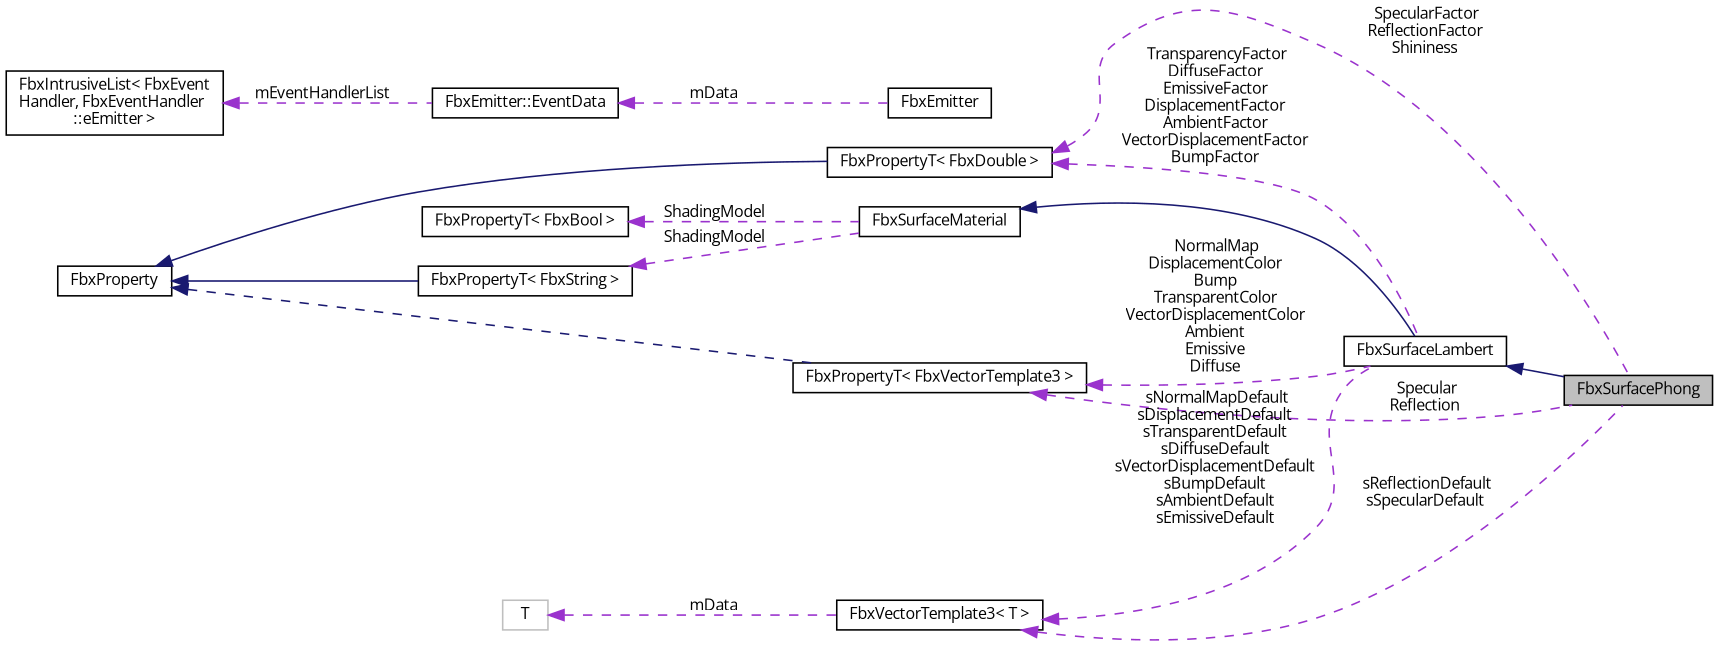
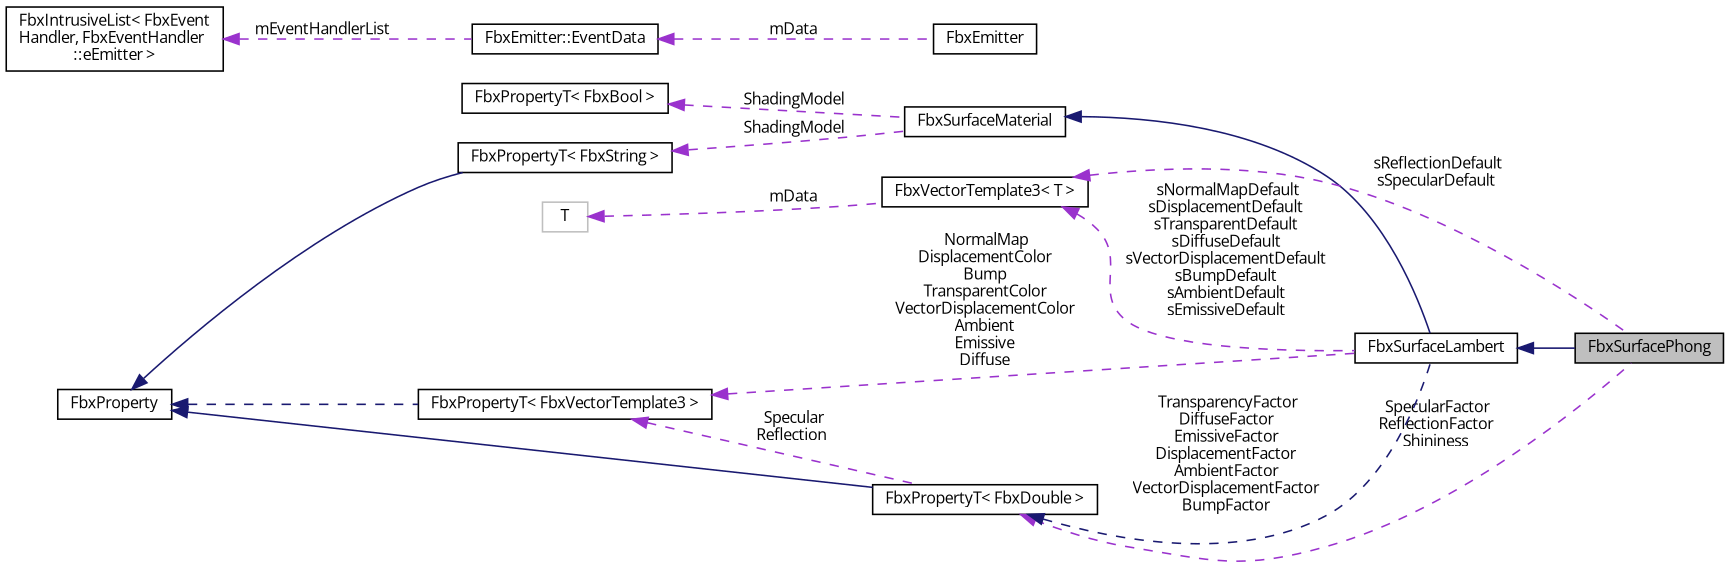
  digraph {
    fontname="Open Sans"
    rankdir=LR
    node [color=black fillcolor=white fontname="Open Sans" fontsize=10 shape=record style=filled]
    edge [color=darkorchid3 dir=back fontname="Open Sans" fontsize=10 labelfontname=Helvetica labelfontsize=10 style=dashed]
    n1 [fillcolor=grey75 fontcolor=black height=0.2 label=FbxSurfacePhong width=0.4]
    n2 [height=0.2 label=FbxSurfaceLambert width=0.4]
    n3 [height=0.2 label=FbxSurfaceMaterial width=0.4]
    n4 [height=0.2 label=FbxEmitter width=0.4]
    n5 [height=0.2 label="FbxEmitter::EventData" width=0.4]
    n6 [height=0.2 label="FbxIntrusiveList\< FbxEvent\lHandler, FbxEventHandler\l::eEmitter \>" width=0.4]
    n7 [height=0.2 label=FbxProperty width=0.4]
    n8 [height=0.2 label="FbxPropertyT\< FbxString \>" width=0.4]
    n9 [height=0.2 label="FbxPropertyT\< FbxDouble \>" width=0.4]
    n10 [height=0.2 label="FbxPropertyT\< FbxVectorTemplate3 \>" width=0.4]
    n11 [height=0.2 label="FbxPropertyT\< FbxBool \>" width=0.4]
    n12 [height=0.2 label="FbxVectorTemplate3\< T \>" width=0.4]
    n13 [color=grey75 height=0.2 label=T width=0.4]
    n2 -> n1 [color=midnightblue style=solid]
    n3 -> n2 [color=midnightblue style=solid]
    n5 -> n4 [label=" mData"]
    n6 -> n5 [label=" mEventHandlerList"]
    n7 -> n8 [color=midnightblue style=solid]
    n7 -> n9 [color=midnightblue style=solid]
    n7 -> n10 [color=midnightblue]
    n8 -> n3 [label=" ShadingModel"]
    n9 -> n1 [label=" SpecularFactor\nReflectionFactor\nShininess"]
-   n9 -> n2 [label=" TransparencyFactor\nDiffuseFactor\nEmissiveFactor\nDisplacementFactor\nAmbientFactor\nVectorDisplacementFactor\nBumpFactor"]
-   n10 -> n1 [label=" Specular\nReflection"]
+   n9 -> n2 [color=midnightblue label=" TransparencyFactor\nDiffuseFactor\nEmissiveFactor\nDisplacementFactor\nAmbientFactor\nVectorDisplacementFactor\nBumpFactor"]
+   n10 -> n9 [label=" Specular\nReflection"]
    n10 -> n2 [label=" NormalMap\nDisplacementColor\nBump\nTransparentColor\nVectorDisplacementColor\nAmbient\nEmissive\nDiffuse"]
    n11 -> n3 [label=" ShadingModel"]
    n12 -> n1 [label=" sReflectionDefault\nsSpecularDefault"]
    n12 -> n2 [label=" sNormalMapDefault\nsDisplacementDefault\nsTransparentDefault\nsDiffuseDefault\nsVectorDisplacementDefault\nsBumpDefault\nsAmbientDefault\nsEmissiveDefault"]
    n13 -> n12 [label=" mData"]
  }
